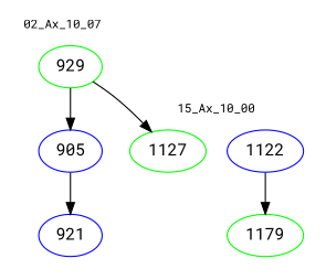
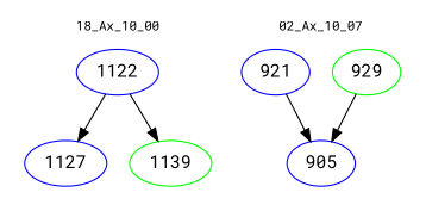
  digraph {
    fontname="Roboto Mono"
    node [color=blue fontname="Roboto Mono"]
    edge [color=black fontname="Roboto Mono"]
    n1 [label=1122]
-   n2 [color=green label=1127]
-   n3 [color=green label=1179]
+   n2 [label=1127]
+   n3 [color=green label=1139]
    n4 [label=905]
    n5 [color=green label=929]
    n6 [label=921]
    subgraph cluster_1 {
      color=white
      fontsize=10
-     label="15_Ax_10_00"
+     label="18_Ax_10_00"
      n1
      n2
      n3
    }
    subgraph cluster_2 {
      color=white
      fontsize=10
      label="02_Ax_10_07"
      n4
      n5
      n6
    }
-   n5 -> n2
+   n1 -> n2
    n1 -> n3
-   n4 -> n6
+   n6 -> n4
    n5 -> n4
  }
